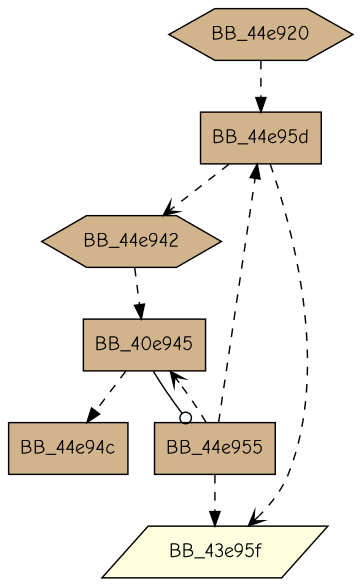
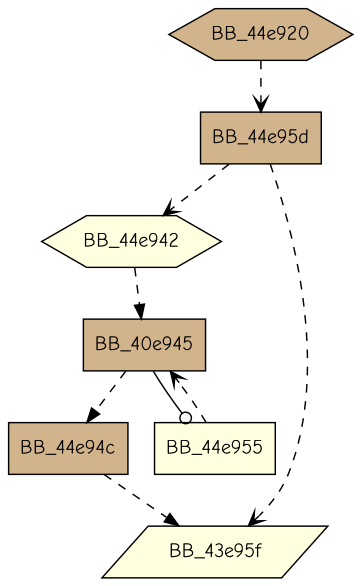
  digraph {
    fontname="Comic Neue"
    node [fillcolor=tan fontname="Comic Neue" shape=box style=filled]
    edge [arrowhead=normal fontname="Comic Neue" style=dashed]
    BB_44e920 [shape=hexagon]
    BB_44e95d
-   BB_44e942 [shape=hexagon]
+   BB_44e942 [fillcolor=lightyellow shape=hexagon]
    n4 [label=BB_40e945]
    n5 [fillcolor=lightyellow label=BB_43e95f shape=parallelogram]
    BB_44e94c
-   BB_44e955
-   BB_44e920 -> BB_44e95d
+   BB_44e955 [fillcolor=lightyellow]
+   BB_44e920 -> BB_44e95d [arrowhead=vee]
    BB_44e95d -> BB_44e942 [arrowhead=vee]
    BB_44e95d -> n5 [arrowhead=vee]
    BB_44e942 -> n4
    n4 -> BB_44e94c
    n4 -> BB_44e955 [arrowhead=odot style=solid]
-   BB_44e955 -> n5
-   BB_44e955 -> BB_44e95d
+   BB_44e94c -> n5
    BB_44e955 -> n4 [arrowhead=vee]
  }
